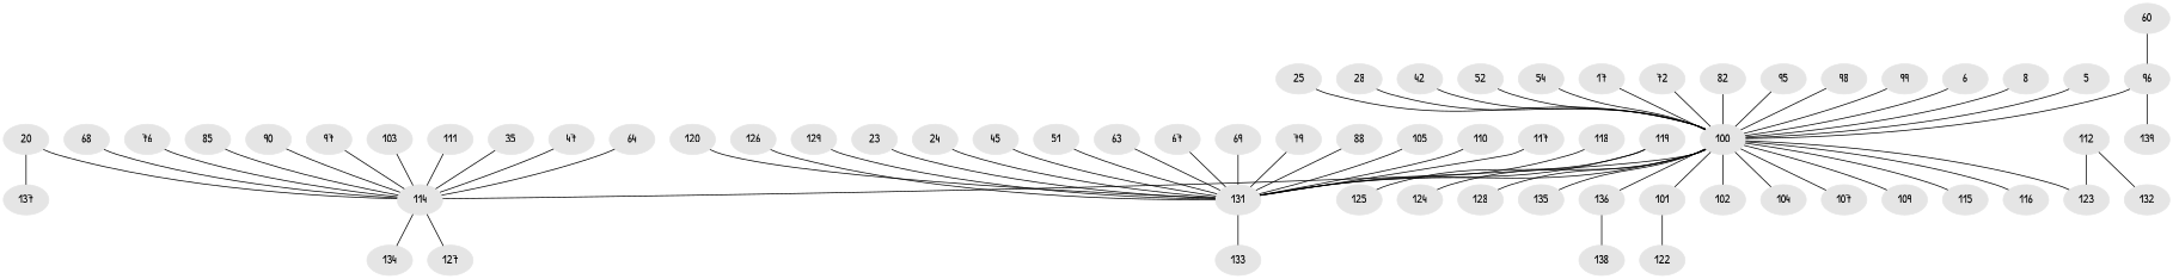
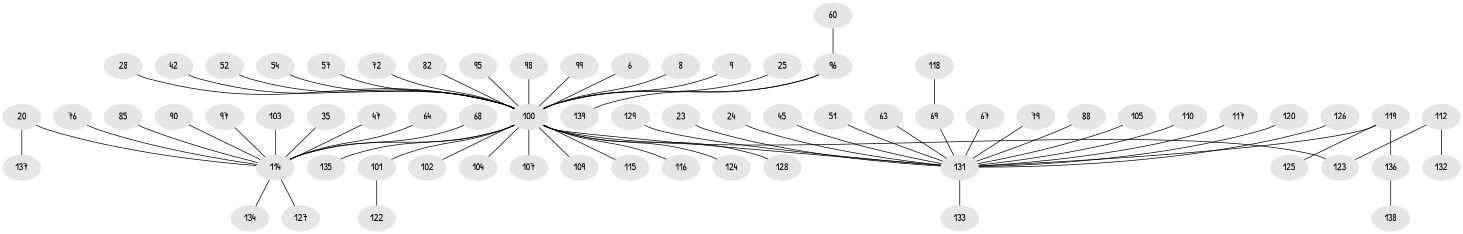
  graph {
    fontname="Patrick Hand"
    node [color=gray90 fontname="Patrick Hand" style=filled]
    edge [fontname="Patrick Hand"]
    100 [super="+5+41"]
    114 [super="+19+22+83+62+18"]
    131 [super="+65+113"]
    101 [super="+70+75+87"]
    102
    104
    107 [super="+91"]
    109
    115
    116
    123 [super="+77"]
    124 [super="+80"]
    128 [super="+26+33+46+61"]
    135
    136 [super="+130"]
    6
    8
-   9 [label=5]
+   9
    127 [super="+50"]
    134
    20
    137
    133 [super="+93"]
    23
    24
    25 [super="+10"]
    28
    35
    42 [super="+29"]
    45
    47
    51
    52
    54
-   57 [label=17]
+   57
    96 [super="+55+56+92"]
    139
    60
    63
    64
    67
    68
    69
    72
    76 [super="+30+31"]
    79
    82
    85 [super="+53"]
    88
    90 [super="+84"]
    95 [super="+39"]
    97 [super="+94"]
    98 [super="+44"]
    99 [super="+37"]
    122
    138
    103
    105
    110 [super="+73"]
-   111
    112 [super="+106"]
    132
    117
    118 [super="+89"]
    119
    125
    120
    126
    129
    100 -- 114 [weight=3]
    100 -- 131 [weight=2]
    100 -- 101
    100 -- 102
    100 -- 104
    100 -- 107
    100 -- 109
    100 -- 115
    100 -- 116
    100 -- 123
    100 -- 124
    100 -- 128
    100 -- 135
-   100 -- 136
+   119 -- 136
    114 -- 127
    114 -- 134
    131 -- 133
    101 -- 122
    136 -- 138
    6 -- 100
    8 -- 100
    9 -- 100
    20 -- 114
    20 -- 137
    23 -- 131
    24 -- 131
    25 -- 100
    28 -- 100
    35 -- 114
    42 -- 100
    45 -- 131
    47 -- 114
    51 -- 131
    52 -- 100
    54 -- 100
    57 -- 100
    96 -- 100 [weight=2]
    96 -- 139
    60 -- 96
    63 -- 131
    64 -- 114
    67 -- 131
    68 -- 114
    69 -- 131
    72 -- 100
    76 -- 114
    79 -- 131
    82 -- 100
    85 -- 114
    88 -- 131
    90 -- 114
    95 -- 100
    97 -- 114
    98 -- 100
    99 -- 100
    103 -- 114
    105 -- 131
    110 -- 131
-   111 -- 114
    112 -- 123
    112 -- 132
    117 -- 131
-   118 -- 131
+   118 -- 69
    119 -- 131
    119 -- 125
    120 -- 131
    126 -- 131
    129 -- 131
  }
